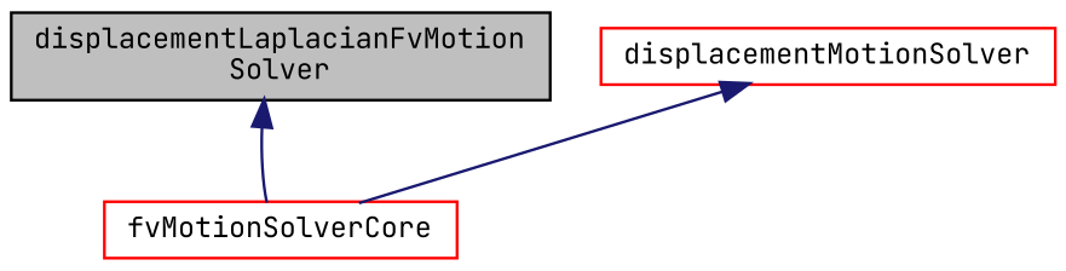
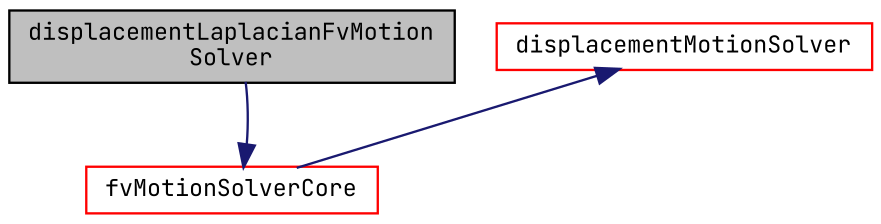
  digraph {
    fontname="JetBrains Mono"
    node [color=red fontname="JetBrains Mono" fontsize=10 shape=record]
    edge [color=midnightblue dir=back fontname="JetBrains Mono" fontsize=10 labelfontname=FreeSans labelfontsize=10 style=solid]
    n1 [color=black fillcolor=grey75 fontcolor=black height=0.2 label="displacementLaplacianFvMotion\lSolver" style=filled width=0.4]
    n2 [height=0.2 label=displacementMotionSolver width=0.4]
    n3 [height=0.2 label=fvMotionSolverCore width=0.4]
    n2 -> n3
-   n1 -> n3
+   n3 -> n1
  }
